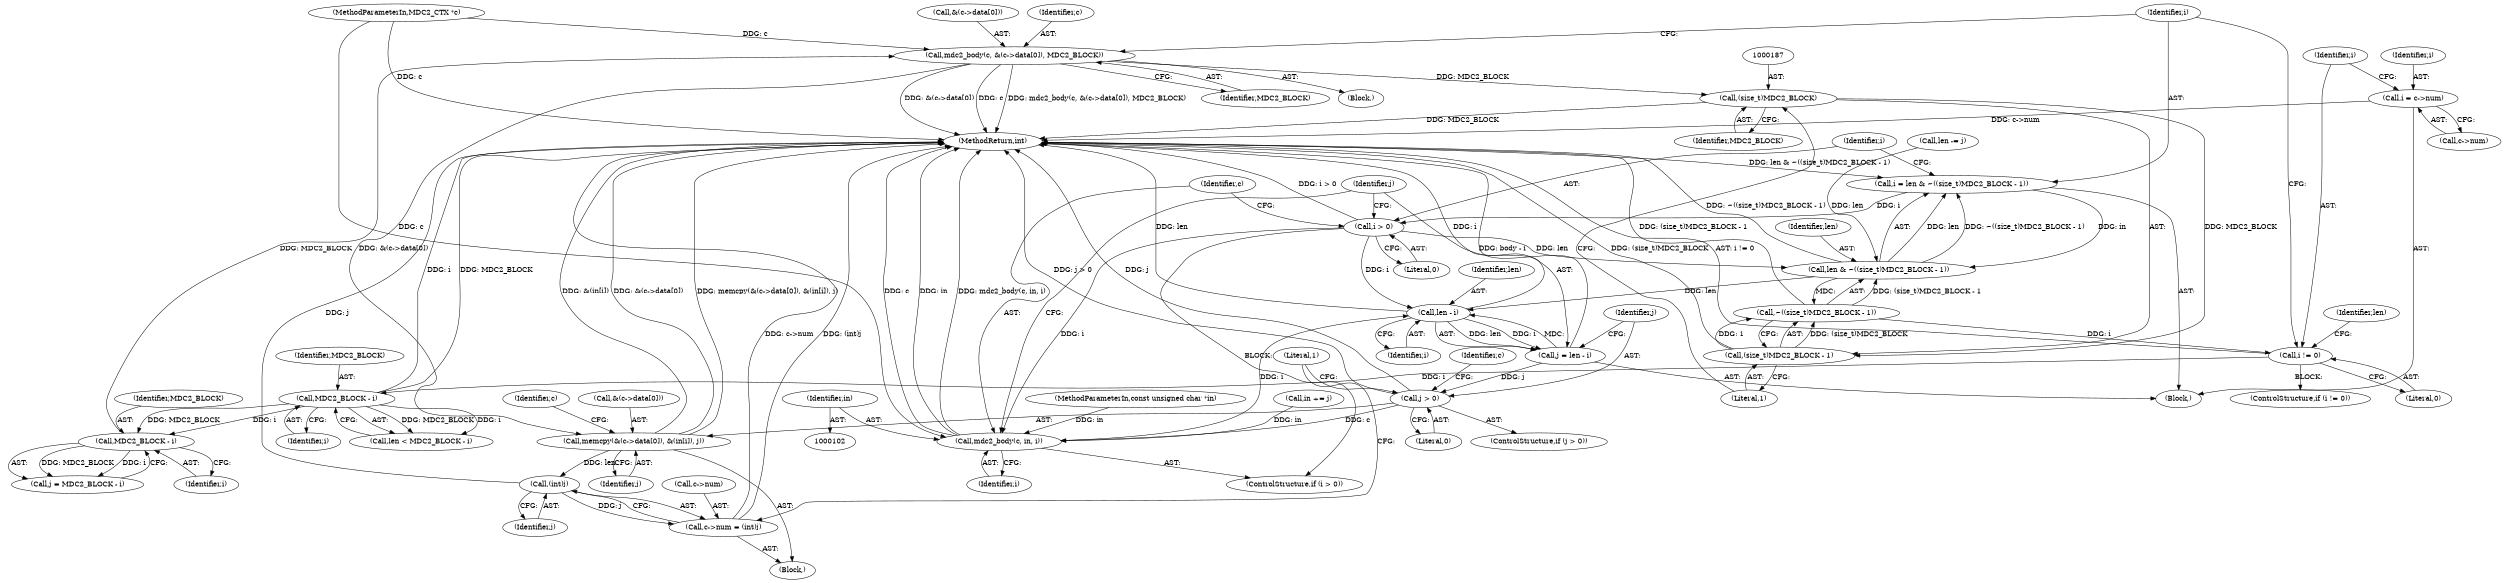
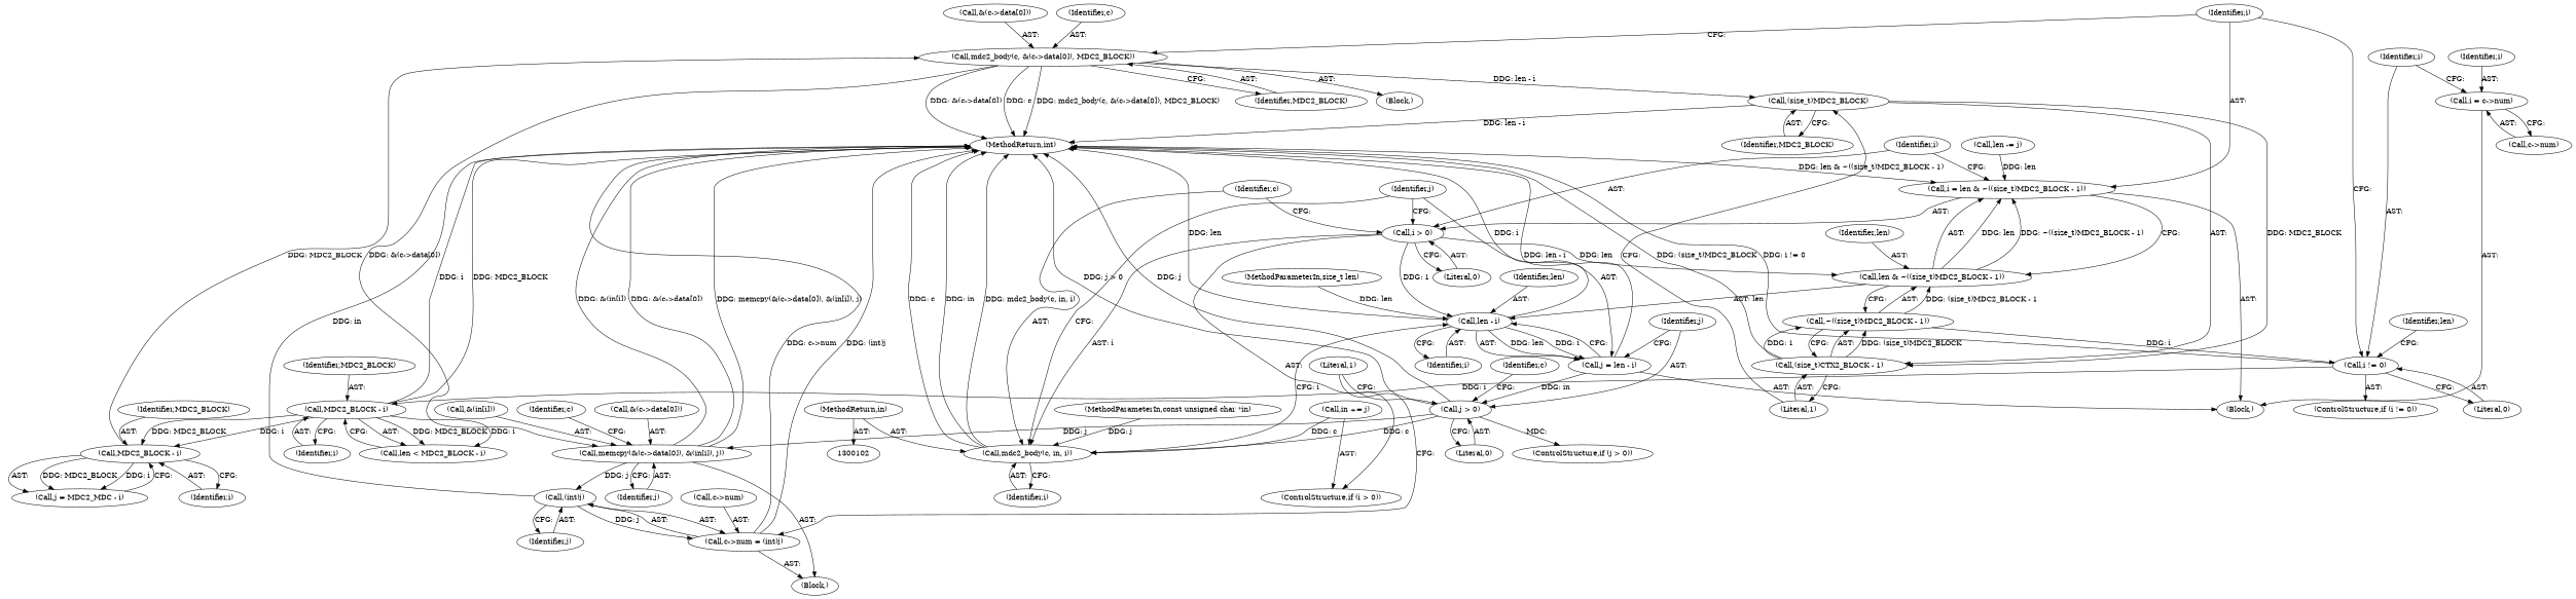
  digraph {
    n1 [label="(Call,mdc2_body(c, &(c->data[0]), MDC2_BLOCK))"]
    n2 [label="(Call,(size_t)MDC2_BLOCK)"]
    n3 [label="(Call,memcpy(&(c->data[0]), &(in[i]), j))"]
    n4 [label="(MethodReturn,int)"]
    n5 [label="(Identifier,MDC2_BLOCK)"]
    n6 [label="(Block,)"]
-   n7 [label="(Call,(size_t)MDC2_BLOCK - 1)"]
+   n7 [label="(Call,(size_t)CTX2_BLOCK - 1)"]
    n8 [label="(Identifier,MDC2_BLOCK)"]
    n9 [label="(Call,mdc2_body(c, in, i))"]
    n10 [label="(Call,len - i)"]
    n11 [label="(ControlStructure,if (i > 0))"]
    n12 [label="(Identifier,i)"]
    n13 [label="(Call,(int)j)"]
    n14 [label="(Identifier,j)"]
    n15 [label="(Block,)"]
    n16 [label="(Call,i = len & ~((size_t)MDC2_BLOCK - 1))"]
-   n17 [label="(MethodParameterIn,MDC2_CTX *c)"]
    n18 [label="(Call,MDC2_BLOCK - i)"]
    n19 [label="(Identifier,i)"]
-   n20 [label="(Call,j = MDC2_BLOCK - i)"]
+   n20 [label="(Call,j = MDC2_MDC - i)"]
    n21 [label="(Call,MDC2_BLOCK - i)"]
    n22 [label="(Call,len < MDC2_BLOCK - i)"]
    n23 [label="(Identifier,i)"]
    n24 [label="(Call,i != 0)"]
    n25 [label="(ControlStructure,if (i != 0))"]
    n26 [label="(Literal,0)"]
    n27 [label="(Call,i = c->num)"]
    n28 [label="(Block,)"]
    n29 [label="(Call,c->num)"]
    n30 [label="(Call,~((size_t)MDC2_BLOCK - 1))"]
    n31 [label="(Literal,1)"]
    n32 [label="(Call,len & ~((size_t)MDC2_BLOCK - 1))"]
    n33 [label="(Call,i > 0)"]
    n34 [label="(Call,j = len - i)"]
    n35 [label="(Identifier,i)"]
    n36 [label="(Literal,0)"]
    n37 [label="(Call,j > 0)"]
    n38 [label="(Literal,0)"]
    n39 [label="(ControlStructure,if (j > 0))"]
    n40 [label="(Call,c->num = (int)j)"]
    n41 [label="(Identifier,j)"]
    n42 [label="(Identifier,MDC2_BLOCK)"]
    n43 [label="(Identifier,len)"]
    n44 [label="(Identifier,len)"]
    n45 [label="(Call,len -= j)"]
    n46 [label="(Identifier,i)"]
    n47 [label="(Identifier,c)"]
    n48 [label="(Identifier,c)"]
+   n49 [label="(MethodParameterIn,size_t len)"]
    n50 [label="(Literal,1)"]
    n51 [label="(Call,in += j)"]
    n52 [label="(MethodParameterIn,const unsigned char *in)"]
    n53 [label="(Call,c->num)"]
    n54 [label="(Identifier,MDC2_BLOCK)"]
    n55 [label="(Call,&(c->data[0]))"]
    n56 [label="(Identifier,i)"]
    n57 [label="(Identifier,len)"]
    n58 [label="(Identifier,j)"]
    n59 [label="(Identifier,c)"]
    n60 [label="(Call,&(c->data[0]))"]
    n61 [label="(Identifier,c)"]
+   n62 [label="(Call,&(in[i]))"]
    n63 [label="(Identifier,j)"]
-   n64 [label="(Identifier,in)"]
-   1000102
+   n64 [label="(MethodReturn,in)"]
+   1000102 [label=1300102]
    n66 [label="(Identifier,i)"]
    n67 [label="(Identifier,i)"]
-   1000187
-   n1 -> n2 [label="DDG: MDC2_BLOCK"]
+   n1 -> n2 [label="DDG: len - i"]
    n1 -> n3 [label="DDG: &(c->data[0])"]
    n1 -> n4 [label="DDG: c"]
    n1 -> n4 [label="DDG: &(c->data[0])"]
    n1 -> n4 [label="DDG: mdc2_body(c, &(c->data[0]), MDC2_BLOCK)"]
    n1 -> n5 [label="CFG: "]
    n1 -> n6 [label="AST: "]
-   n2 -> n4 [label="DDG: MDC2_BLOCK"]
+   n2 -> n4 [label="DDG: len - i"]
    n2 -> n7 [label="AST: "]
    n2 -> n7 [label="DDG: MDC2_BLOCK"]
    n2 -> n8 [label="CFG: "]
    n3 -> n4 [label="DDG: &(c->data[0])"]
    n3 -> n4 [label="DDG: &(in[i])"]
    n3 -> n4 [label="DDG: memcpy(&(c->data[0]), &(in[i]), j)"]
-   n3 -> n13 [label="DDG: len"]
+   n3 -> n13 [label="DDG: j"]
    n3 -> n14 [label="CFG: "]
    n3 -> n15 [label="AST: "]
    n4 -> n16 [label="DDG: len & ~((size_t)MDC2_BLOCK - 1)"]
    n5 -> n1 [label="AST: "]
    n7 -> n4 [label="DDG: (size_t)MDC2_BLOCK"]
    n7 -> n30 [label="AST: "]
    n7 -> n30 [label="DDG: (size_t)MDC2_BLOCK"]
    n7 -> n30 [label="DDG: 1"]
    n7 -> n31 [label="CFG: "]
    n8 -> n2 [label="AST: "]
    n9 -> n4 [label="DDG: mdc2_body(c, in, i)"]
    n9 -> n4 [label="DDG: c"]
    n9 -> n4 [label="DDG: in"]
-   n9 -> n10 [label="DDG: i"]
-   n9 -> n11 [label="AST: "]
+   n9 -> n10 [label="CFG: i"]
+   n51 -> n11 [label="AST: "]
    n9 -> n12 [label="CFG: "]
    n10 -> n4 [label="DDG: len"]
    n10 -> n4 [label="DDG: i"]
    n10 -> n34 [label="AST: "]
    n10 -> n34 [label="DDG: len"]
    n10 -> n34 [label="DDG: i"]
    n10 -> n35 [label="CFG: "]
    n12 -> n9 [label="AST: "]
-   n13 -> n4 [label="DDG: j"]
+   n13 -> n4 [label="DDG: in"]
    n13 -> n40 [label="AST: "]
    n13 -> n40 [label="DDG: j"]
    n13 -> n41 [label="CFG: "]
    n14 -> n3 [label="AST: "]
    n16 -> n28 [label="AST: "]
-   n16 -> n32 [label="DDG: in"]
-   n16 -> n33 [label="DDG: i"]
-   n17 -> n1 [label="DDG: c"]
-   n17 -> n4 [label="DDG: c"]
-   n17 -> n9 [label="DDG: c"]
+   n16 -> n32 [label="CFG: "]
+   n16 -> n33 [label="AST: "]
    n18 -> n1 [label="DDG: MDC2_BLOCK"]
    n18 -> n19 [label="CFG: "]
    n18 -> n20 [label="AST: "]
    n18 -> n20 [label="DDG: MDC2_BLOCK"]
    n18 -> n20 [label="DDG: i"]
    n19 -> n18 [label="AST: "]
    n20 -> n18 [label="CFG: "]
    n21 -> n4 [label="DDG: MDC2_BLOCK"]
    n21 -> n4 [label="DDG: i"]
    n21 -> n18 [label="DDG: MDC2_BLOCK"]
    n21 -> n18 [label="DDG: i"]
    n21 -> n22 [label="AST: "]
    n21 -> n22 [label="DDG: MDC2_BLOCK"]
    n21 -> n22 [label="DDG: i"]
    n21 -> n23 [label="CFG: "]
    n22 -> n21 [label="CFG: "]
    n23 -> n21 [label="AST: "]
-   n24 -> n4 [label="AST: i != 0"]
+   n24 -> n4 [label="DDG: i != 0"]
    n24 -> n21 [label="DDG: i"]
-   n24 -> n25 [label="BLOCK: "]
+   n24 -> n25 [label="AST: "]
    n24 -> n26 [label="CFG: "]
    n26 -> n24 [label="AST: "]
-   n27 -> n4 [label="DDG: c->num"]
    n27 -> n28 [label="AST: "]
    n27 -> n29 [label="CFG: "]
    n29 -> n27 [label="AST: "]
-   n30 -> n4 [label="DDG: (size_t)MDC2_BLOCK - 1"]
    n30 -> n7 [label="CFG: "]
    n30 -> n24 [label="DDG: i"]
    n30 -> n32 [label="AST: "]
    n30 -> n32 [label="DDG: (size_t)MDC2_BLOCK - 1"]
    n31 -> n2 [label="CFG: "]
    n31 -> n7 [label="AST: "]
-   n32 -> n4 [label="DDG: ~((size_t)MDC2_BLOCK - 1)"]
-   n32 -> n10 [label="DDG: len"]
+   n32 -> n10 [label="AST: len"]
    n32 -> n16 [label="AST: "]
    n32 -> n16 [label="DDG: len"]
    n32 -> n16 [label="DDG: ~((size_t)MDC2_BLOCK - 1)"]
-   n32 -> n30 [label="MDC: "]
-   n33 -> n4 [label="DDG: i > 0"]
-   n33 -> n9 [label="DDG: i"]
-   n33 -> n10 [label="DDG: i"]
-   n33 -> n11 [label="BLOCK: "]
+   n32 -> n30 [label="CFG: "]
+   n33 -> n9 [label="AST: i"]
+   n33 -> n10 [label="DDG: 1"]
+   n33 -> n11 [label="AST: "]
    n33 -> n32 [label="DDG: len"]
    n33 -> n36 [label="CFG: "]
-   n34 -> n4 [label="DDG: body - i"]
-   n34 -> n10 [label="MDC: "]
+   n34 -> n4 [label="DDG: len - i"]
+   n34 -> n10 [label="CFG: "]
    n34 -> n28 [label="AST: "]
-   n34 -> n37 [label="DDG: j"]
+   n34 -> n37 [label="DDG: in"]
    n35 -> n10 [label="AST: "]
    n36 -> n33 [label="AST: "]
-   n37 -> n3 [label="AST: "]
+   n37 -> n3 [label="DDG: j"]
    n37 -> n4 [label="DDG: j"]
    n37 -> n4 [label="DDG: j > 0"]
    n37 -> n9 [label="DDG: c"]
    n37 -> n38 [label="CFG: "]
-   n37 -> n39 [label="AST: "]
+   n37 -> n39 [label="MDC: "]
    n38 -> n37 [label="AST: "]
    n40 -> n4 [label="DDG: c->num"]
    n40 -> n4 [label="DDG: (int)j"]
-   n40 -> n13 [label="CFG: "]
+   n40 -> n13 [label="AST: "]
    n40 -> n15 [label="AST: "]
    n41 -> n13 [label="AST: "]
    n42 -> n18 [label="AST: "]
    n43 -> n24 [label="CFG: "]
    n44 -> n10 [label="AST: "]
-   n45 -> n32 [label="DDG: len"]
+   n45 -> n16 [label="DDG: len"]
    n46 -> n16 [label="CFG: "]
    n46 -> n33 [label="AST: "]
    n47 -> n9 [label="AST: "]
    n47 -> n33 [label="CFG: "]
    n48 -> n37 [label="CFG: "]
+   n49 -> n10 [label="DDG: len"]
    n50 -> n37 [label="CFG: "]
    n50 -> n40 [label="CFG: "]
-   n51 -> n9 [label="DDG: in"]
-   n52 -> n9 [label="DDG: in"]
+   n51 -> n9 [label="DDG: c"]
+   n52 -> n9 [label="DDG: j"]
    n53 -> n40 [label="AST: "]
    n54 -> n21 [label="AST: "]
    n55 -> n1 [label="AST: "]
    n56 -> n24 [label="AST: "]
    n56 -> n27 [label="CFG: "]
    n57 -> n32 [label="AST: "]
    n58 -> n9 [label="CFG: "]
    n58 -> n33 [label="CFG: "]
    n58 -> n34 [label="AST: "]
    n59 -> n3 [label="CFG: "]
    n60 -> n3 [label="AST: "]
    n61 -> n1 [label="AST: "]
+   n62 -> n3 [label="AST: "]
    n63 -> n34 [label="CFG: "]
    n63 -> n37 [label="AST: "]
    n64 -> n9 [label="AST: "]
    n64 -> 1000102 [label="AST: "]
    n66 -> n1 [label="CFG: "]
    n66 -> n16 [label="AST: "]
    n66 -> n24 [label="CFG: "]
    n67 -> n27 [label="AST: "]
-   1000187 -> n2 [label="AST: "]
  }
